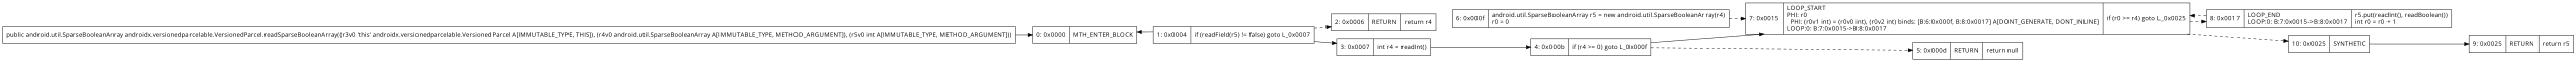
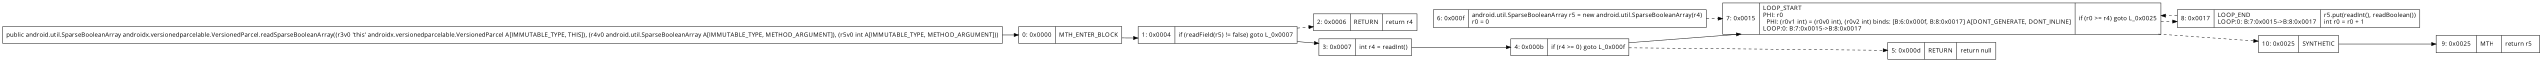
  digraph {
    fontname="Open Sans"
    rankdir=LR
    node [fontname="Open Sans" shape=record]
    edge [fontname="Open Sans"]
    n1 [label="{0\:\ 0x0000|MTH_ENTER_BLOCK\l}"]
    n2 [label="{1\:\ 0x0004|if (readField(r5) != false) goto L_0x0007\l}"]
    n3 [label="{2\:\ 0x0006|RETURN\l|return r4\l}"]
    n4 [label="{3\:\ 0x0007|int r4 = readInt()\l}"]
    n5 [label="{4\:\ 0x000b|if (r4 \>= 0) goto L_0x000f\l}"]
    n6 [label="{5\:\ 0x000d|RETURN\l|return null\l}"]
    n7 [label="{7\:\ 0x0015|LOOP_START\lPHI: r0 \l  PHI: (r0v1 int) = (r0v0 int), (r0v2 int) binds: [B:6:0x000f, B:8:0x0017] A[DONT_GENERATE, DONT_INLINE]\lLOOP:0: B:7:0x0015\-\>B:8:0x0017\l|if (r0 \>= r4) goto L_0x0025\l}"]
    n8 [label="{6\:\ 0x000f|android.util.SparseBooleanArray r5 = new android.util.SparseBooleanArray(r4)\lr0 = 0\l}"]
    n9 [label="{8\:\ 0x0017|LOOP_END\lLOOP:0: B:7:0x0015\-\>B:8:0x0017\l|r5.put(readInt(), readBoolean())\lint r0 = r0 + 1\l}"]
    n10 [label="{10\:\ 0x0025|SYNTHETIC\l}"]
-   n11 [label="{9\:\ 0x0025|RETURN\l|return r5\l}"]
+   n11 [label="{9\:\ 0x0025|MTH\l|return r5\l}"]
    n12 [label="{public android.util.SparseBooleanArray androidx.versionedparcelable.VersionedParcel.readSparseBooleanArray((r3v0 'this' androidx.versionedparcelable.VersionedParcel A[IMMUTABLE_TYPE, THIS]), (r4v0 android.util.SparseBooleanArray A[IMMUTABLE_TYPE, METHOD_ARGUMENT]), (r5v0 int A[IMMUTABLE_TYPE, METHOD_ARGUMENT])) }"]
-   n2 -> n1
+   n1 -> n2
    n2 -> n3 [style=dashed]
    n2 -> n4
    n4 -> n5
    n5 -> n6 [style=dashed]
    n5 -> n7
    n7 -> n9 [style=dashed]
    n7 -> n10 [style=dashed]
    n8 -> n7 [style=dashed]
    n9 -> n7 [style=dashed]
    n10 -> n11
    n12 -> n1
  }
